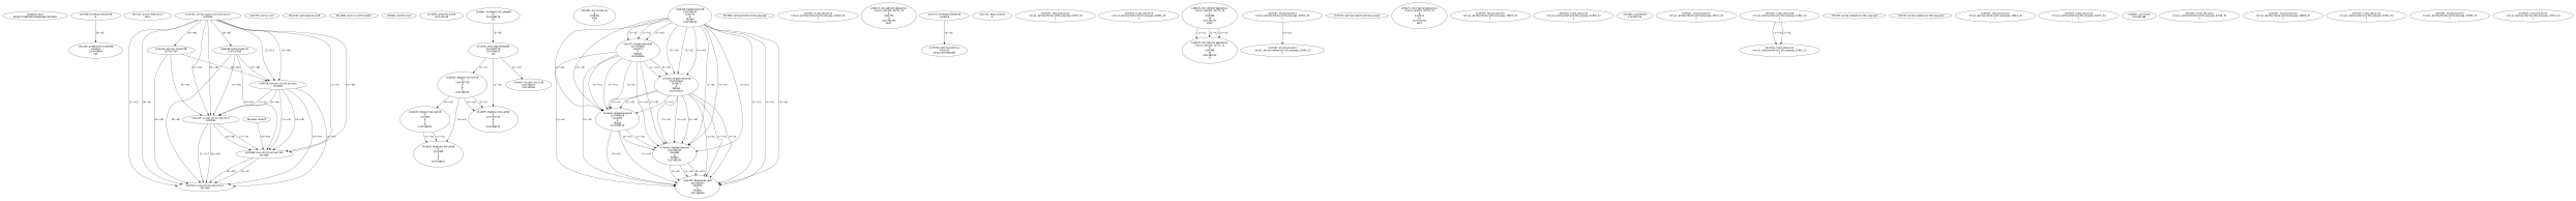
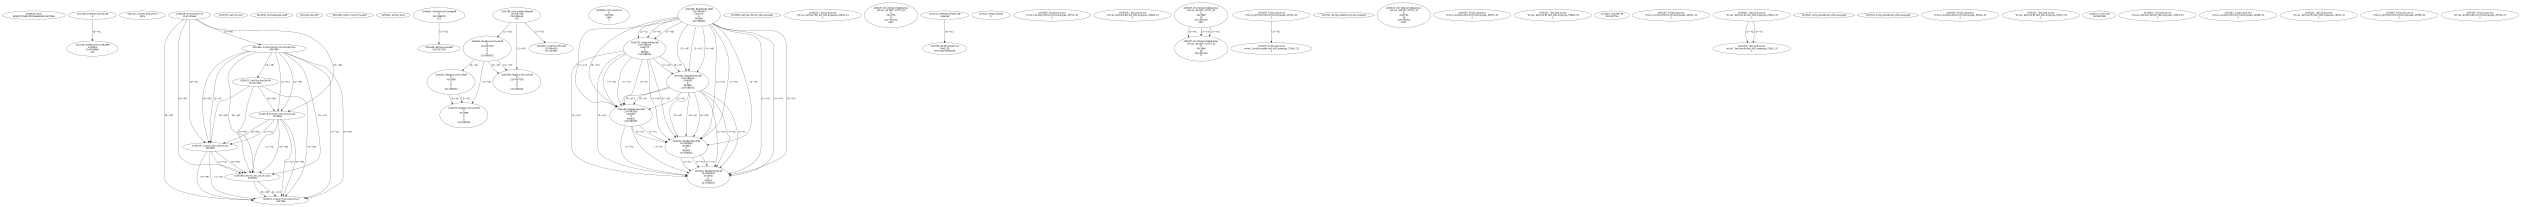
  digraph {
    fontname="JetBrains Mono"
    node [fontname="JetBrains Mono"]
    edge [fontname="JetBrains Mono"]
    n1 [label="6850628.main\n001df479a85291fdde06b95e7a9f9804"]
    n2 [label="4254480.GetModuleHandleW\n0"]
    n3 [label="4243306.GetModuleFileNameW\n4194304\n2147408904\n522"]
    n4 [label="6844434.SetThreadLocale\n1024"]
    n5 [label="4243965.InitializeCriticalSection\n6917009"]
    n6 [label="4250188.GetSystemInfo\n2147417660"]
    n7 [label="4214413.GetStartupInfoW\n2147417624"]
    n8 [label="4245418.EnterCriticalSection\n6917004"]
    n9 [label="4245469.LeaveCriticalSection\n6917004"]
    n10 [label="4245580.EnterCriticalSection\n6917004"]
    n11 [label="4245621.LeaveCriticalSection\n6917004"]
    n12 [label="4243979.GetVersion\n"]
    n13 [label="6844540.GetCommandLineW\n"]
    n14 [label="6844560.GetACP\n"]
    n15 [label="6844580.GetCurrentThreadId\n"]
    n16 [label="4250204.GetVersion\n"]
    n17 [label="4276690.GetVersionExW\n2147417420"]
    n18 [label="4248064.GetModuleFileNameW\n0\n2147408370\n261"]
    n19 [label="4245785.GetLongPathNameW\n2147407710\n2147406542\n261"]
    n20 [label="4246556.RegQueryValueExW\n0\n2147407710\n0\n0\n0\n2147408232"]
    n21 [label="4246599.RegQueryValueExW\n0\n2147407710\n0\n0\n0\n2147408232"]
    n22 [label="4246014.FindFirstFileW\n2147406542\n2147407064"]
    n23 [label="4215383.VirtualAlloc\n0\n1310704\n4096\n4"]
    n24 [label="4246338.RegOpenKeyExW\n2147483649\n4246772\n0\n983065\n2147408236"]
    n25 [label="4246372.RegOpenKeyExW\n2147483650\n4246772\n0\n983065\n2147408236"]
    n26 [label="4246402.RegOpenKeyExW\n2147483649\n4246832\n0\n983065\n2147408236"]
    n27 [label="4246432.RegOpenKeyExW\n2147483650\n4246832\n0\n983065\n2147408236"]
    n28 [label="4246462.RegOpenKeyExW\n2147483649\n4246884\n0\n983065\n2147408236"]
    n29 [label="4246492.RegOpenKeyExW\n2147483649\n4246936\n0\n983065\n2147408236"]
    n30 [label="4247883.GetUserDefaultUILanguage\n"]
    n31 [label="4245487.IsValidLocale\nretval_GetUserDefaultUILanguage_32840_32\n2"]
    n32 [label="4250171.MultiByteToWideChar\nretval_GetACP_32773_32\n0\n4243796\n13\n2147403704\n2047"]
    n33 [label="4245741.GetModuleHandleW\n4246160"]
    n34 [label="4245758.GetProcAddress\n9441320\nGetLongPathNameW"]
    n35 [label="4246635.RegQueryValueExW\n0\n4247000\n0\n0\n0\n2147408232"]
    n36 [label="4246676.RegQueryValueExW\n0\n4247000\n0\n0\n0\n2147408232"]
    n37 [label="4246722.RegCloseKey\n0"]
    n38 [label="4245487.IsValidLocale\nretval_GetUserDefaultUILanguage_32976_32\n2"]
    n39 [label="4245487.IsValidLocale\nretval_GetUserDefaultUILanguage_32886_32\n2"]
    n40 [label="4250171.MultiByteToWideChar\nretval_GetACP_32773_32\n0\n4243868\n10\n2147403704\n2047"]
    n41 [label="4250171.MultiByteToWideChar\nretval_GetACP_32773_32\n0\n4243868\n10\n3224282764\n11"]
    n42 [label="4245487.IsValidLocale\nretval_GetUserDefaultUILanguage_32952_32\n2"]
    n43 [label="4245487.IsValidLocale\nretval_GetSystemDefaultUILanguage_33456_32\n2"]
    n44 [label="4247923.GetSystemDefaultUILanguage\n"]
    n45 [label="4250171.MultiByteToWideChar\nretval_GetACP_32773_32\n0\n4243924\n10\n2147403704\n2047"]
    n46 [label="4245487.IsValidLocale\nretval_GetUserDefaultUILanguage_32897_32\n2"]
    n47 [label="4245487.IsValidLocale\nretval_GetUserDefaultUILanguage_32868_32\n2"]
    n48 [label="4245683.CharNextW\n2147407716"]
    n49 [label="4245487.IsValidLocale\nretval_GetUserDefaultUILanguage_32871_32\n2"]
    n50 [label="4245487.IsValidLocale\nretval_GetUserDefaultUILanguage_32861_32\n2"]
    n51 [label="4244766.IsValidLocale\nretval_GetUserDefaultUILanguage_32861_32\n2"]
    n52 [label="4245525.GetSystemDefaultUILanguage\n"]
    n53 [label="4245552.GetSystemDefaultUILanguage\n"]
    n54 [label="4245487.IsValidLocale\nretval_GetUserDefaultUILanguage_32862_32\n2"]
    n55 [label="4245487.IsValidLocale\nretval_GetUserDefaultUILanguage_32873_32\n2"]
    n56 [label="4246044.lstrlenW\n2147407108"]
    n57 [label="4245487.IsValidLocale\nretval_GetUserDefaultUILanguage_32918_32\n2"]
    n58 [label="4245487.IsValidLocale\nretval_GetUserDefaultUILanguage_32880_32\n2"]
    n59 [label="4245487.IsValidLocale\nretval_GetUserDefaultUILanguage_32943_32\n2"]
    n60 [label="4245487.IsValidLocale\nretval_GetUserDefaultUILanguage_32908_32\n2"]
    n61 [label="4245487.IsValidLocale\nretval_GetUserDefaultUILanguage_32912_32\n2"]
    n2 -> n3 [label="(0-->1)"]
-   n5 -> n6 [label="(0-->0)"]
+   n6 -> n5 [label="(0-->0)"]
    n5 -> n7 [label="(0-->0)"]
    n5 -> n8 [label="(1-->1)"]
    n5 -> n8 [label="(0-->0)"]
    n5 -> n9 [label="(1-->1)"]
    n5 -> n9 [label="(0-->0)"]
    n5 -> n10 [label="(1-->1)"]
    n5 -> n10 [label="(0-->0)"]
    n5 -> n11 [label="(1-->1)"]
    n5 -> n11 [label="(0-->0)"]
    n6 -> n8 [label="(0-->0)"]
    n6 -> n9 [label="(0-->0)"]
    n6 -> n10 [label="(0-->0)"]
    n6 -> n11 [label="(0-->0)"]
    n7 -> n8 [label="(0-->0)"]
    n7 -> n9 [label="(0-->0)"]
-   n14 -> n10 [label="(0-->0)"]
+   n7 -> n10 [label="(0-->0)"]
    n7 -> n11 [label="(0-->0)"]
    n8 -> n9 [label="(1-->1)"]
    n8 -> n9 [label="(0-->0)"]
    n8 -> n10 [label="(1-->1)"]
    n8 -> n10 [label="(0-->0)"]
    n8 -> n11 [label="(1-->1)"]
    n8 -> n11 [label="(0-->0)"]
    n9 -> n10 [label="(1-->1)"]
    n9 -> n10 [label="(0-->0)"]
    n9 -> n11 [label="(1-->1)"]
    n9 -> n11 [label="(0-->0)"]
    n10 -> n11 [label="(1-->1)"]
    n10 -> n11 [label="(0-->0)"]
-   n18 -> n19 [label="(3-->3)"]
+   n18 -> n17 [label="(3-->3)"]
    n19 -> n20 [label="(1-->2)"]
    n19 -> n21 [label="(1-->2)"]
    n19 -> n22 [label="(2-->1)"]
    n20 -> n21 [label="(2-->2)"]
    n20 -> n21 [label="(6-->6)"]
    n20 -> n35 [label="(6-->6)"]
    n20 -> n36 [label="(6-->6)"]
    n24 -> n25 [label="(2-->2)"]
    n24 -> n25 [label="(4-->4)"]
    n24 -> n25 [label="(5-->5)"]
    n24 -> n26 [label="(1-->1)"]
    n24 -> n26 [label="(4-->4)"]
    n24 -> n26 [label="(5-->5)"]
    n24 -> n27 [label="(4-->4)"]
    n24 -> n27 [label="(5-->5)"]
    n24 -> n28 [label="(1-->1)"]
    n24 -> n28 [label="(4-->4)"]
    n24 -> n28 [label="(5-->5)"]
    n24 -> n29 [label="(1-->1)"]
    n24 -> n29 [label="(4-->4)"]
    n24 -> n29 [label="(5-->5)"]
    n25 -> n26 [label="(4-->4)"]
    n25 -> n26 [label="(5-->5)"]
    n25 -> n27 [label="(1-->1)"]
    n25 -> n27 [label="(4-->4)"]
    n25 -> n27 [label="(5-->5)"]
    n25 -> n28 [label="(4-->4)"]
    n25 -> n28 [label="(5-->5)"]
    n25 -> n29 [label="(4-->4)"]
    n25 -> n29 [label="(5-->5)"]
    n26 -> n27 [label="(2-->2)"]
    n26 -> n27 [label="(4-->4)"]
    n26 -> n27 [label="(5-->5)"]
    n26 -> n28 [label="(1-->1)"]
    n26 -> n28 [label="(4-->4)"]
    n26 -> n28 [label="(5-->5)"]
    n26 -> n29 [label="(1-->1)"]
    n26 -> n29 [label="(4-->4)"]
    n26 -> n29 [label="(5-->5)"]
    n27 -> n28 [label="(4-->4)"]
    n27 -> n28 [label="(5-->5)"]
    n27 -> n29 [label="(4-->4)"]
    n27 -> n29 [label="(5-->5)"]
    n28 -> n29 [label="(1-->1)"]
    n28 -> n29 [label="(4-->4)"]
    n28 -> n29 [label="(5-->5)"]
    n33 -> n34 [label="(0-->1)"]
    n35 -> n36 [label="(2-->2)"]
    n35 -> n36 [label="(6-->6)"]
    n40 -> n41 [label="(1-->1)"]
    n40 -> n41 [label="(3-->3)"]
    n40 -> n41 [label="(4-->4)"]
    n42 -> n43 [label="(2-->2)"]
    n50 -> n51 [label="(1-->1)"]
    n50 -> n51 [label="(2-->2)"]
  }
